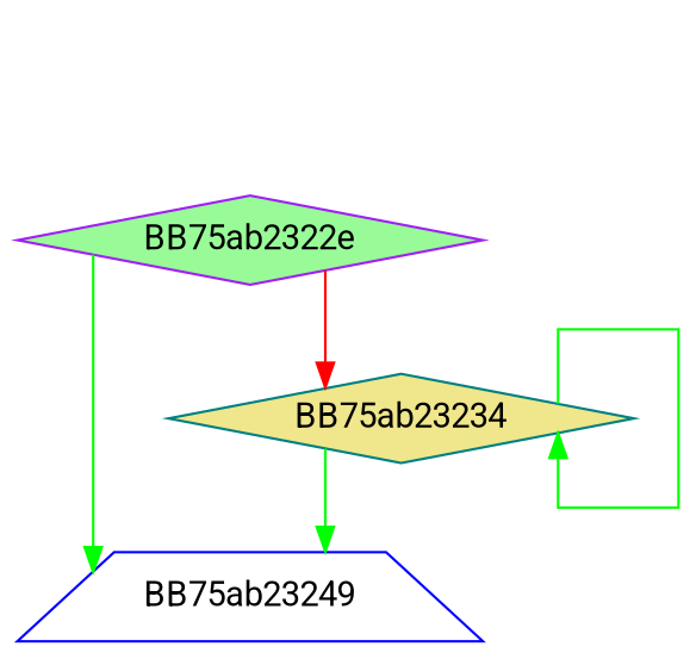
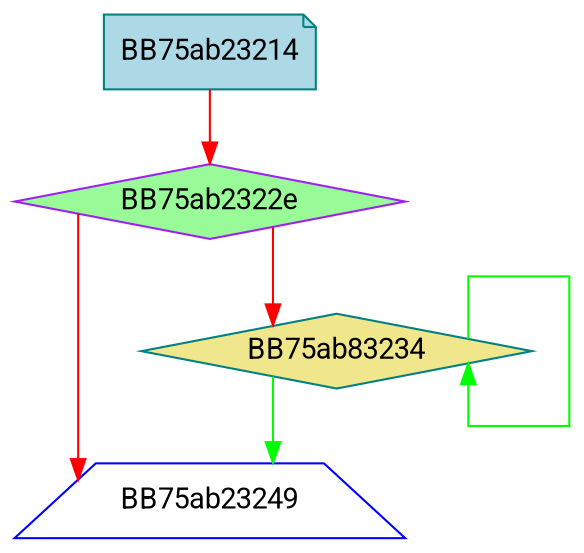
  digraph {
    fontname=Roboto
    splines=ortho
    node [color=teal fontname=Roboto shape=diamond style=filled]
    edge [color=green fontname=Roboto]
+   BB75ab23214 [fillcolor=lightblue shape=note]
    BB75ab2322e [color=purple fillcolor=palegreen]
    BB75ab23249 [color=blue fillcolor=white shape=trapezium]
-   BB75ab23234 [fillcolor=khaki]
-   BB75ab2322e -> BB75ab23249
+   BB75ab23234 [fillcolor=khaki label=BB75ab83234]
+   BB75ab23214 -> BB75ab2322e [color=red]
+   BB75ab2322e -> BB75ab23249 [color=red]
    BB75ab2322e -> BB75ab23234 [color=red]
    BB75ab23234 -> BB75ab23249
    BB75ab23234 -> BB75ab23234
  }
